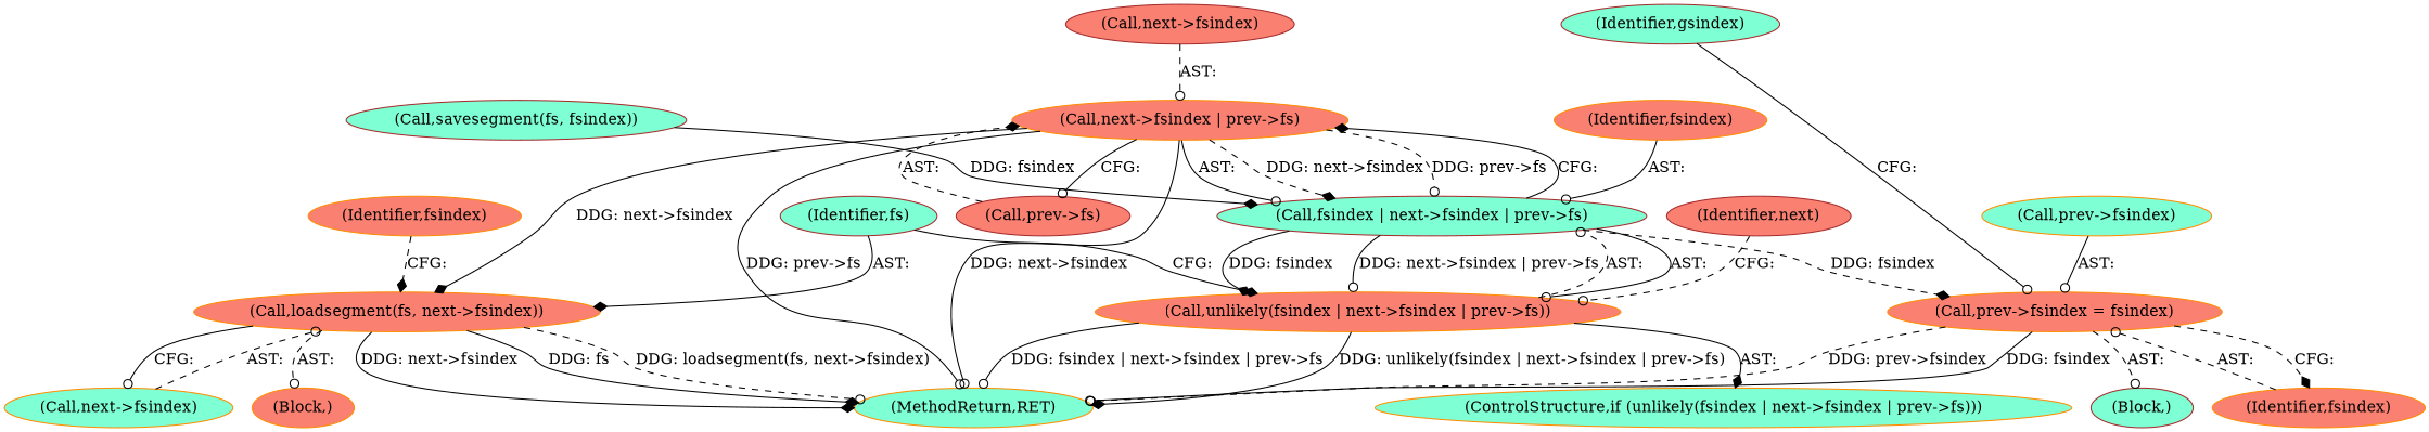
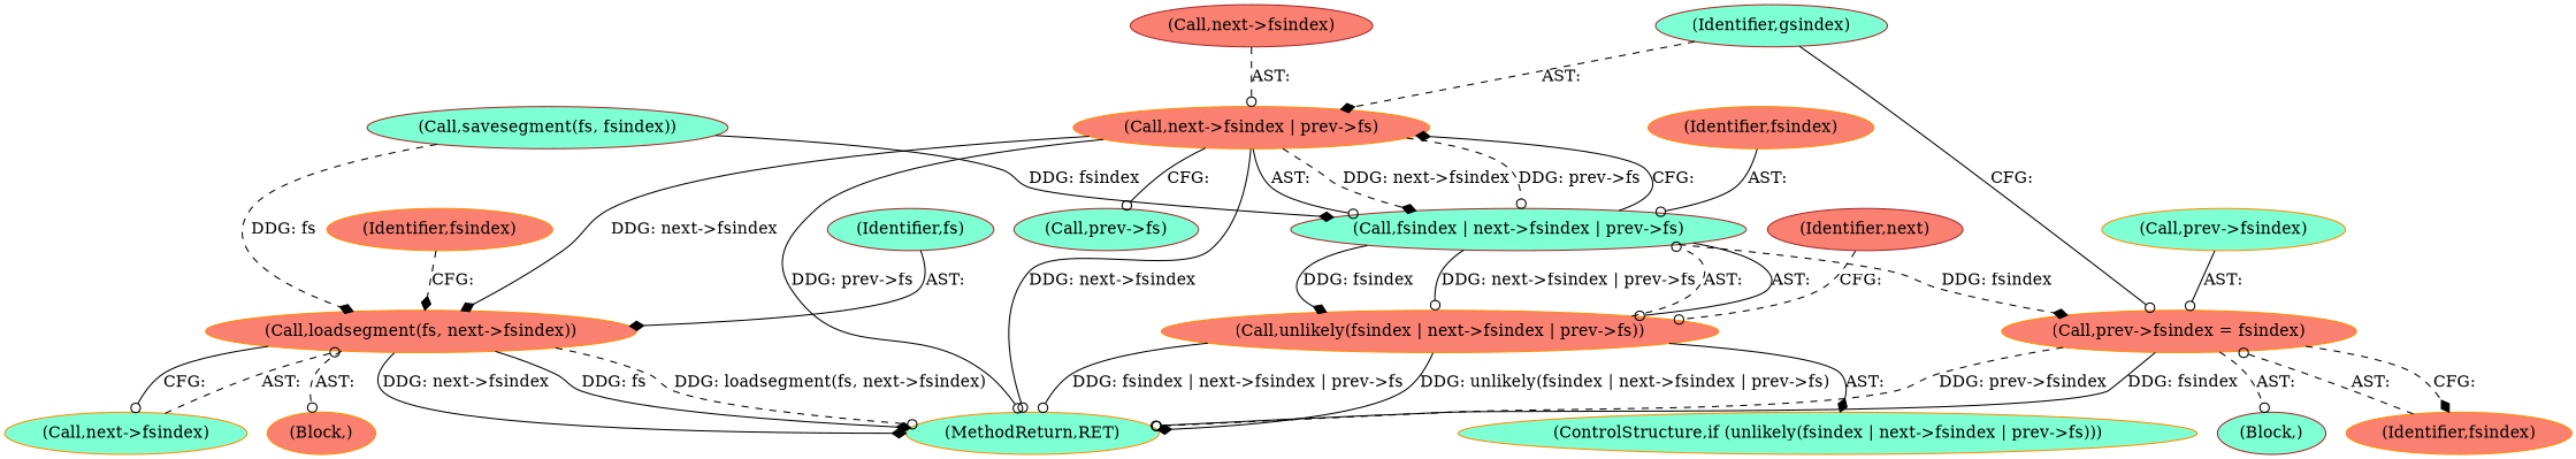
  digraph {
    fontname="DejaVu Serif"
    node [color=darkorange fillcolor=salmon fontname="DejaVu Serif" style=filled]
    edge [arrowhead=odot fontname="DejaVu Serif" style=solid]
    n1 [label="(Call,next->fsindex | prev->fs)"]
    n2 [color=brown fillcolor=aquamarine label="(Call,fsindex | next->fsindex | prev->fs)"]
    n3 [label="(Call,loadsegment(fs, next->fsindex))"]
-   n4 [color=brown label="(Call,prev->fs)"]
+   n4 [color=brown fillcolor=aquamarine label="(Call,prev->fs)"]
    n5 [fillcolor=aquamarine label="(MethodReturn,RET)"]
    n6 [label="(Call,unlikely(fsindex | next->fsindex | prev->fs))"]
    n7 [label="(Call,prev->fsindex = fsindex)"]
    n8 [fillcolor=aquamarine label="(Call,next->fsindex)"]
    n9 [label="(Block,)"]
    n10 [fillcolor=aquamarine label="(ControlStructure,if (unlikely(fsindex | next->fsindex | prev->fs)))"]
    n11 [label="(Identifier,fsindex)"]
    n12 [color=brown fillcolor=aquamarine label="(Block,)"]
    n13 [color=brown fillcolor=aquamarine label="(Call,savesegment(fs, fsindex))"]
    n14 [color=brown fillcolor=aquamarine label="(Identifier,fs)"]
    n15 [color=brown label="(Identifier,next)"]
    n16 [color=brown fillcolor=aquamarine label="(Identifier,gsindex)"]
    n17 [fillcolor=aquamarine label="(Call,prev->fsindex)"]
    n18 [label="(Identifier,fsindex)"]
    n19 [label="(Identifier,fsindex)"]
    n20 [color=brown label="(Call,next->fsindex)"]
    n1 -> n2 [label="AST: "]
    n1 -> n2 [arrowhead=diamond label="DDG: next->fsindex" style=dashed]
    n1 -> n2 [label="DDG: prev->fs" style=dashed]
    n1 -> n3 [arrowhead=diamond label="DDG: next->fsindex"]
    n1 -> n4 [label="CFG: "]
    n1 -> n5 [label="DDG: prev->fs"]
    n1 -> n5 [label="DDG: next->fsindex"]
    n2 -> n1 [arrowhead=diamond label="CFG: "]
    n2 -> n6 [label="AST: "]
    n2 -> n6 [arrowhead=diamond label="DDG: fsindex"]
    n2 -> n6 [label="DDG: next->fsindex | prev->fs"]
    n2 -> n7 [arrowhead=diamond label="DDG: fsindex" style=dashed]
    n3 -> n5 [arrowhead=diamond label="DDG: fs"]
    n3 -> n5 [label="DDG: loadsegment(fs, next->fsindex)" style=dashed]
    n3 -> n5 [arrowhead=diamond label="DDG: next->fsindex"]
    n3 -> n8 [label="CFG: "]
    n3 -> n9 [label="AST: " style=dashed]
-   n4 -> n1 [arrowhead=diamond label="AST: " style=dashed]
+   n16 -> n1 [arrowhead=diamond label="AST: " style=dashed]
    n6 -> n2 [label="AST: " style=dashed]
    n6 -> n5 [label="DDG: fsindex | next->fsindex | prev->fs"]
    n6 -> n5 [arrowhead=diamond label="DDG: unlikely(fsindex | next->fsindex | prev->fs)"]
    n6 -> n10 [arrowhead=diamond label="AST: "]
    n7 -> n5 [label="DDG: prev->fsindex" style=dashed]
    n7 -> n5 [label="DDG: fsindex"]
    n7 -> n11 [arrowhead=diamond label="CFG: " style=dashed]
    n7 -> n12 [label="AST: " style=dashed]
    n8 -> n3 [label="AST: " style=dashed]
    n11 -> n7 [label="AST: " style=dashed]
    n13 -> n2 [arrowhead=diamond label="DDG: fsindex"]
+   n13 -> n3 [arrowhead=diamond label="DDG: fs" style=dashed]
    n14 -> n3 [arrowhead=diamond label="AST: "]
-   n14 -> n6 [arrowhead=diamond label="CFG: "]
    n15 -> n6 [label="CFG: " style=dashed]
    n16 -> n7 [label="CFG: "]
    n17 -> n7 [label="AST: "]
    n18 -> n2 [label="AST: "]
    n19 -> n3 [arrowhead=diamond label="CFG: " style=dashed]
    n20 -> n1 [label="AST: " style=dashed]
  }
